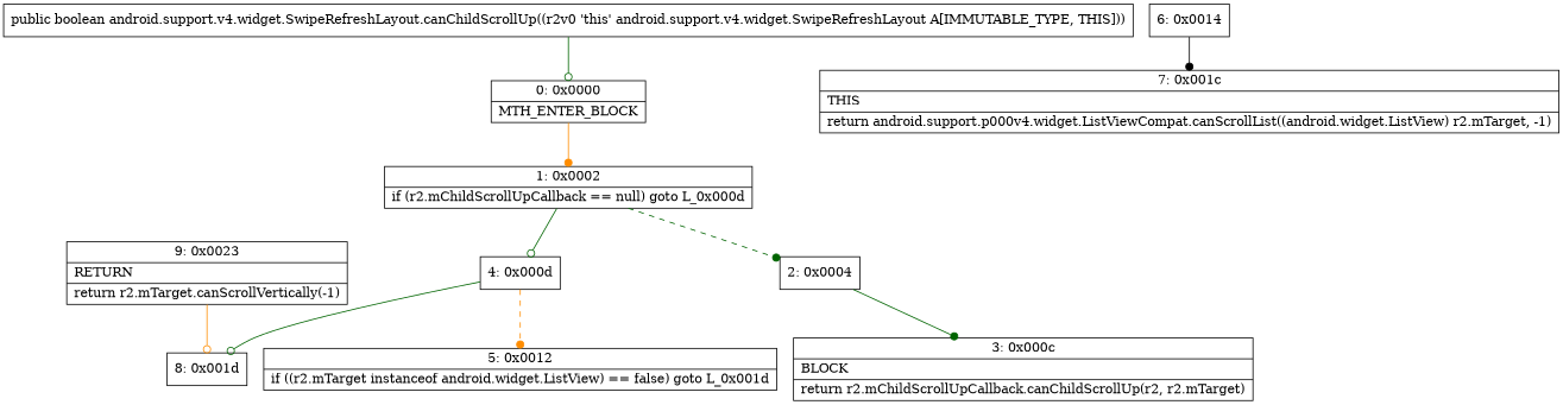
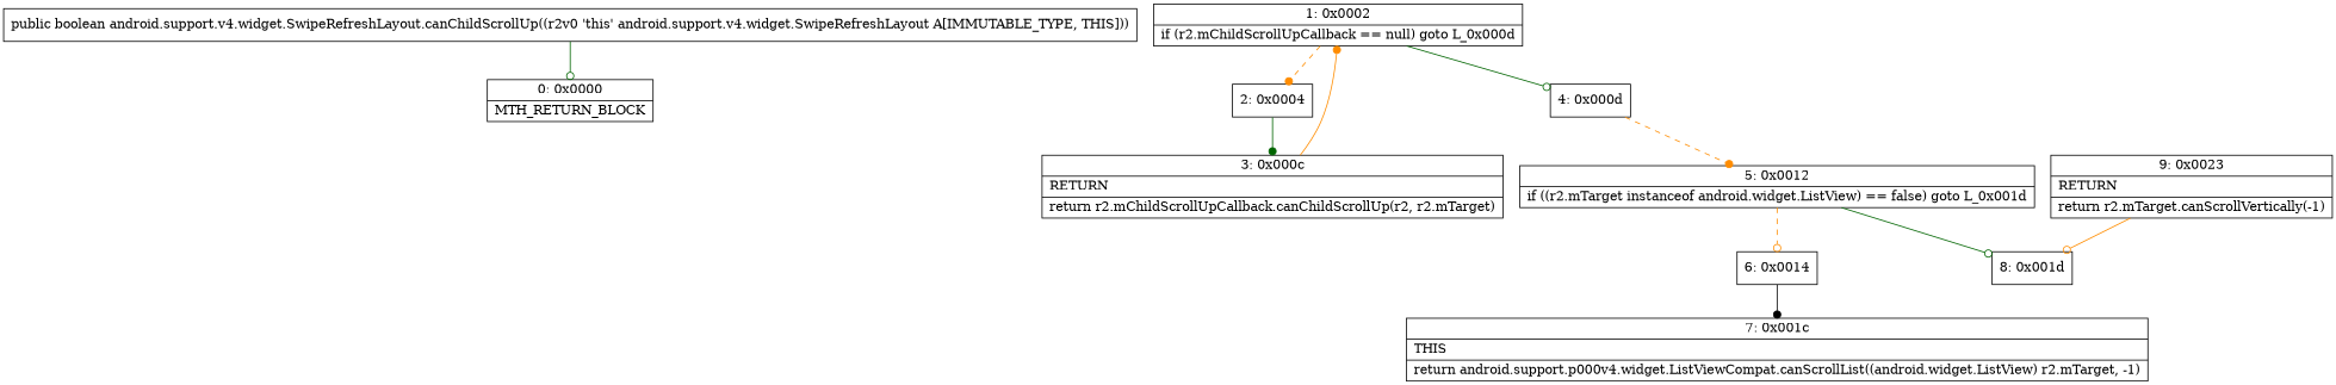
  digraph {
    node [shape=record]
    edge [arrowhead=dot color=darkorange]
-   n1 [label="{0\:\ 0x0000|MTH_ENTER_BLOCK\l}"]
+   n1 [label="{0\:\ 0x0000|MTH_RETURN_BLOCK\l}"]
    n2 [label="{1\:\ 0x0002|if (r2.mChildScrollUpCallback == null) goto L_0x000d\l}"]
    n3 [label="{2\:\ 0x0004}"]
    n4 [label="{4\:\ 0x000d}"]
-   n5 [label="{3\:\ 0x000c|BLOCK\l|return r2.mChildScrollUpCallback.canChildScrollUp(r2, r2.mTarget)\l}"]
+   n5 [label="{3\:\ 0x000c|RETURN\l|return r2.mChildScrollUpCallback.canChildScrollUp(r2, r2.mTarget)\l}"]
    n6 [label="{5\:\ 0x0012|if ((r2.mTarget instanceof android.widget.ListView) == false) goto L_0x001d\l}"]
    n7 [label="{6\:\ 0x0014}"]
    n8 [label="{8\:\ 0x001d}"]
    n9 [label="{7\:\ 0x001c|THIS\l|return android.support.p000v4.widget.ListViewCompat.canScrollList((android.widget.ListView) r2.mTarget, \-1)\l}"]
    n10 [label="{9\:\ 0x0023|RETURN\l|return r2.mTarget.canScrollVertically(\-1)\l}"]
    n11 [label="{public boolean android.support.v4.widget.SwipeRefreshLayout.canChildScrollUp((r2v0 'this' android.support.v4.widget.SwipeRefreshLayout A[IMMUTABLE_TYPE, THIS])) }"]
-   n1 -> n2
-   n2 -> n3 [color=darkgreen style=dashed]
+   n5 -> n2
+   n2 -> n3 [style=dashed]
    n2 -> n4 [arrowhead=odot color=darkgreen]
    n3 -> n5 [color=darkgreen]
    n4 -> n6 [style=dashed]
-   n4 -> n8 [arrowhead=odot color=darkgreen]
+   n6 -> n7 [arrowhead=odot style=dashed]
+   n6 -> n8 [arrowhead=odot color=darkgreen]
    n7 -> n9 [color=black]
    n10 -> n8 [arrowhead=odot]
    n11 -> n1 [arrowhead=odot color=darkgreen]
  }
